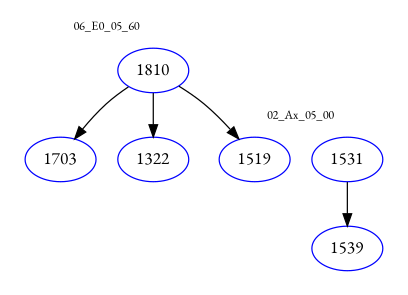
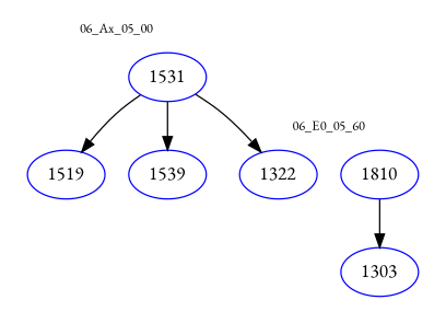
  digraph {
    fontname="EB Garamond"
    node [color=blue fontname="EB Garamond"]
    edge [color=black fontname="EB Garamond"]
    n1 [label=1531]
    n2 [label=1519]
    n3 [label=1539]
    n4 [label=1810]
-   n5 [label=1703]
+   n5 [label=1303]
    n6 [label=1322]
    subgraph cluster_1 {
      color=white
      fontsize=10
-     label="02_Ax_05_00"
+     label="06_Ax_05_00"
      n1
      n2
      n3
    }
    subgraph cluster_2 {
      color=white
      fontsize=10
      label="06_E0_05_60"
      n4
      n5
      n6
    }
-   n4 -> n2
+   n1 -> n2
    n1 -> n3
    n4 -> n5
-   n4 -> n6
+   n1 -> n6
  }
